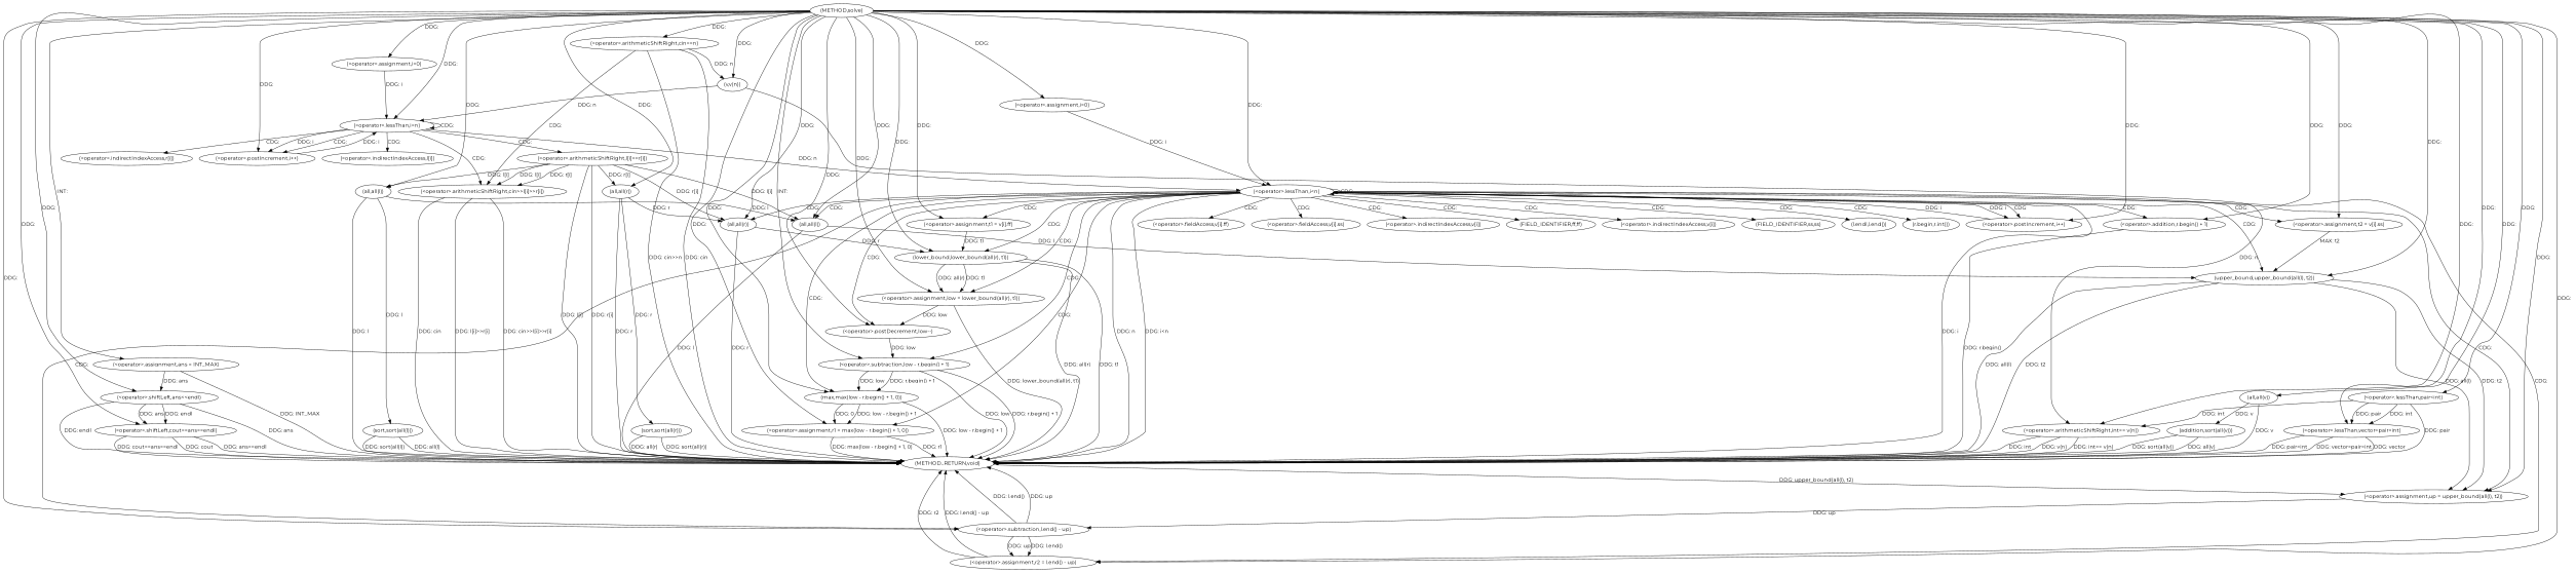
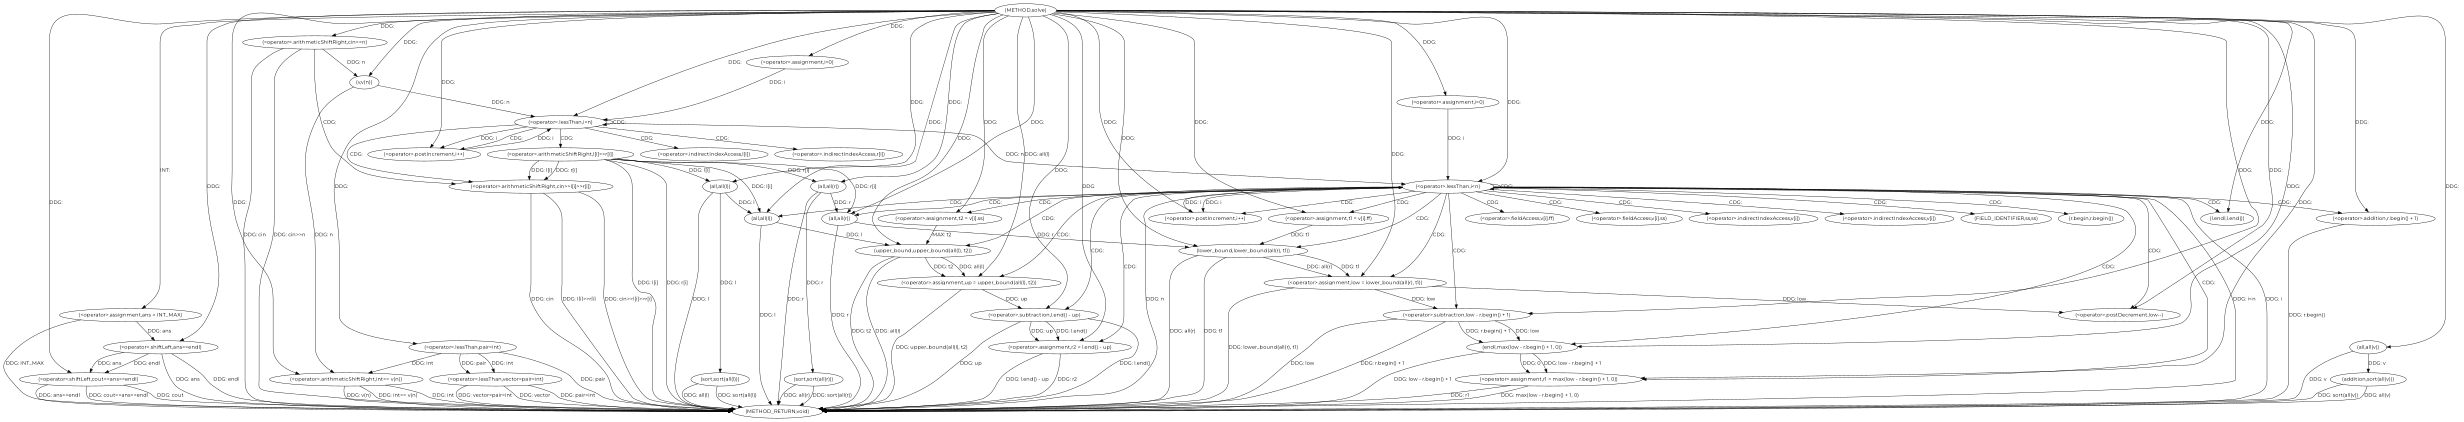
  digraph {
    fontname=Montserrat
    node [fontname=Montserrat]
    edge [fontname=Montserrat]
    n1 [label="(METHOD,solve)"]
    n2 [label="(<operator>.arithmeticShiftRight,cin>>n)"]
    n3 [label="(<operator>.assignment,ans = INT_MAX)"]
    n4 [label="(<operator>.shiftLeft,cout<<ans<<endl)"]
    n5 [label="(<operator>.lessThan,vector<pair<int)"]
    n6 [label="(<operator>.arithmeticShiftRight,int>> v(n))"]
    n7 [label="(<operator>.assignment,i=0)"]
    n8 [label="(<operator>.lessThan,i<n)"]
    n9 [label="(<operator>.postIncrement,i++)"]
    n10 [label="(<operator>.assignment,i=0)"]
    n11 [label="(<operator>.lessThan,i<n)"]
    n12 [label="(<operator>.postIncrement,i++)"]
    n13 [label="(all,all(l))"]
    n14 [label="(all,all(r))"]
    n15 [label="(all,all(v))"]
    n16 [label="(<operator>.assignment,t1 = v[i].ff)"]
    n17 [label="(<operator>.assignment,t2 = v[i].ss)"]
    n18 [label="(<operator>.assignment,low = lower_bound(all(r), t1))"]
    n19 [label="(<operator>.postDecrement,low--)"]
    n20 [label="(<operator>.assignment,r1 = max(low - r.begin() + 1, 0))"]
    n21 [label="(<operator>.assignment,up = upper_bound(all(l), t2))"]
    n22 [label="(<operator>.assignment,r2 = l.end() - up)"]
    n23 [label="(<operator>.shiftLeft,ans<<endl)"]
    n24 [label="(<operator>.lessThan,pair<int)"]
    n25 [label="(v,v(n))"]
    n26 [label="(lower_bound,lower_bound(all(r), t1))"]
-   n27 [label="(max,max(low - r.begin() + 1, 0))"]
+   n27 [label="(endl,max(low - r.begin() + 1, 0))"]
    n28 [label="(upper_bound,upper_bound(all(l), t2))"]
    n29 [label="(<operator>.subtraction,l.end() - up)"]
    n30 [label="(all,all(r))"]
    n31 [label="(<operator>.subtraction,low - r.begin() + 1)"]
    n32 [label="(all,all(l))"]
    n33 [label="(<operator>.addition,r.begin() + 1)"]
    n34 [label="(<operator>.arithmeticShiftRight,cin>>l[i]>>r[i])"]
    n35 [label="(METHOD_RETURN,void)"]
    n36 [label="(<operator>.arithmeticShiftRight,l[i]>>r[i])"]
    n37 [label="(<operator>.indirectIndexAccess,l[i])"]
    n38 [label="(<operator>.indirectIndexAccess,r[i])"]
    n39 [label="(<operator>.fieldAccess,v[i].ff)"]
    n40 [label="(<operator>.fieldAccess,v[i].ss)"]
    n41 [label="(<operator>.indirectIndexAccess,v[i])"]
-   n42 [label="(FIELD_IDENTIFIER,ff,ff)"]
    n43 [label="(<operator>.indirectIndexAccess,v[i])"]
    n44 [label="(FIELD_IDENTIFIER,ss,ss)"]
    n45 [label="(l.endl,l.end())"]
-   n46 [label="(r.begin,r.int())"]
+   n46 [label="(r.begin,r.begin())"]
    n47 [label="(sort,sort(all(l)))"]
    n48 [label="(sort,sort(all(r)))"]
    n49 [label="(addition,sort(all(v)))"]
    n1 -> n2 [label="DDG: "]
    n1 -> n3 [label="INT: "]
    n1 -> n4 [label="DDG: "]
-   n1 -> n5 [label="DDG: "]
+   n1 -> n45 [label="DDG: "]
    n1 -> n6 [label="DDG: "]
    n1 -> n7 [label="DDG: "]
    n1 -> n8 [label="DDG: "]
    n1 -> n9 [label="DDG: "]
    n1 -> n10 [label="DDG: "]
    n1 -> n11 [label="DDG: "]
    n1 -> n12 [label="DDG: "]
    n1 -> n13 [label="DDG: "]
    n1 -> n14 [label="DDG: "]
    n1 -> n15 [label="DDG: "]
    n1 -> n16 [label="DDG: "]
    n1 -> n17 [label="DDG: "]
    n1 -> n18 [label="DDG: "]
    n1 -> n19 [label="DDG: "]
    n1 -> n20 [label="DDG: "]
-   n1 -> n21 [label="DDG: "]
+   n1 -> n21 [label="DDG: all(l)"]
    n1 -> n22 [label="DDG: "]
    n1 -> n23 [label="DDG: "]
    n1 -> n24 [label="DDG: "]
    n1 -> n25 [label="DDG: "]
    n1 -> n26 [label="DDG: "]
    n1 -> n27 [label="DDG: "]
    n1 -> n28 [label="DDG: "]
    n1 -> n29 [label="DDG: "]
    n1 -> n30 [label="DDG: "]
-   n1 -> n31 [label="INT: "]
+   n1 -> n31 [label="DDG: "]
    n1 -> n32 [label="DDG: "]
    n1 -> n33 [label="DDG: "]
    n2 -> n25 [label="DDG: n"]
    n2 -> n34 [label="CDG: "]
    n2 -> n35 [label="DDG: cin"]
    n2 -> n35 [label="DDG: cin>>n"]
    n3 -> n23 [label="DDG: ans"]
    n3 -> n35 [label="DDG: INT_MAX"]
    n4 -> n35 [label="DDG: ans<<endl"]
    n4 -> n35 [label="DDG: cout<<ans<<endl"]
    n4 -> n35 [label="DDG: cout"]
    n5 -> n35 [label="DDG: pair<int"]
    n5 -> n35 [label="DDG: vector<pair<int"]
    n5 -> n35 [label="DDG: vector"]
    n6 -> n35 [label="DDG: int"]
    n6 -> n35 [label="DDG: v(n)"]
    n6 -> n35 [label="DDG: int>> v(n)"]
    n7 -> n8 [label="DDG: i"]
    n8 -> n8 [label="CDG: "]
    n8 -> n9 [label="DDG: i"]
    n8 -> n9 [label="CDG: "]
    n8 -> n11 [label="DDG: n"]
    n8 -> n34 [label="CDG: "]
    n8 -> n36 [label="CDG: "]
    n8 -> n37 [label="CDG: "]
    n8 -> n38 [label="CDG: "]
    n9 -> n8 [label="DDG: i"]
    n10 -> n11 [label="DDG: i"]
    n11 -> n11 [label="CDG: "]
    n11 -> n12 [label="DDG: i"]
    n11 -> n12 [label="CDG: "]
    n11 -> n16 [label="CDG: "]
    n11 -> n17 [label="CDG: "]
    n11 -> n18 [label="CDG: "]
    n11 -> n19 [label="CDG: "]
    n11 -> n20 [label="CDG: "]
    n11 -> n21 [label="CDG: "]
    n11 -> n22 [label="CDG: "]
    n11 -> n26 [label="CDG: "]
    n11 -> n27 [label="CDG: "]
    n11 -> n28 [label="CDG: "]
    n11 -> n29 [label="CDG: "]
    n11 -> n30 [label="CDG: "]
    n11 -> n31 [label="CDG: "]
    n11 -> n32 [label="CDG: "]
    n11 -> n33 [label="CDG: "]
    n11 -> n35 [label="DDG: i"]
    n11 -> n35 [label="DDG: n"]
    n11 -> n35 [label="DDG: i<n"]
    n11 -> n39 [label="CDG: "]
    n11 -> n40 [label="CDG: "]
    n11 -> n41 [label="CDG: "]
-   n11 -> n42 [label="CDG: "]
    n11 -> n43 [label="CDG: "]
    n11 -> n44 [label="CDG: "]
    n11 -> n45 [label="CDG: "]
    n11 -> n46 [label="CDG: "]
    n12 -> n11 [label="DDG: i"]
    n13 -> n32 [label="DDG: l"]
    n13 -> n35 [label="DDG: l"]
    n13 -> n47 [label="DDG: l"]
    n14 -> n30 [label="DDG: r"]
    n14 -> n35 [label="DDG: r"]
    n14 -> n48 [label="DDG: r"]
    n15 -> n35 [label="DDG: v"]
    n15 -> n49 [label="DDG: v"]
    n16 -> n26 [label="DDG: t1"]
    n17 -> n28 [label="MAX: t2"]
    n18 -> n19 [label="DDG: low"]
    n18 -> n35 [label="DDG: lower_bound(all(r), t1)"]
-   n19 -> n31 [label="DDG: low"]
+   n18 -> n31 [label="DDG: low"]
    n20 -> n35 [label="DDG: r1"]
    n20 -> n35 [label="DDG: max(low - r.begin() + 1, 0)"]
    n21 -> n29 [label="DDG: up"]
-   n35 -> n21 [label="DDG: upper_bound(all(l), t2)"]
+   n21 -> n35 [label="DDG: upper_bound(all(l), t2)"]
    n22 -> n35 [label="DDG: r2"]
    n22 -> n35 [label="DDG: l.end() - up"]
    n23 -> n4 [label="DDG: ans"]
    n23 -> n4 [label="DDG: endl"]
    n23 -> n35 [label="DDG: ans"]
    n23 -> n35 [label="DDG: endl"]
    n24 -> n5 [label="DDG: int"]
    n24 -> n5 [label="DDG: pair"]
    n24 -> n6 [label="DDG: int"]
    n24 -> n35 [label="DDG: pair"]
    n25 -> n6 [label="DDG: n"]
    n25 -> n8 [label="DDG: n"]
    n26 -> n18 [label="DDG: all(r)"]
    n26 -> n18 [label="DDG: t1"]
    n26 -> n35 [label="DDG: all(r)"]
    n26 -> n35 [label="DDG: t1"]
    n27 -> n20 [label="DDG: 0"]
    n27 -> n20 [label="DDG: low - r.begin() + 1"]
    n27 -> n35 [label="DDG: low - r.begin() + 1"]
    n28 -> n21 [label="DDG: t2"]
    n28 -> n21 [label="DDG: all(l)"]
    n28 -> n35 [label="DDG: all(l)"]
    n28 -> n35 [label="DDG: t2"]
    n29 -> n22 [label="DDG: up"]
    n29 -> n22 [label="DDG: l.end()"]
    n29 -> n35 [label="DDG: l.end()"]
    n29 -> n35 [label="DDG: up"]
    n30 -> n26 [label="DDG: r"]
    n30 -> n35 [label="DDG: r"]
    n31 -> n27 [label="DDG: r.begin() + 1"]
    n31 -> n27 [label="DDG: low"]
    n31 -> n35 [label="DDG: low"]
    n31 -> n35 [label="DDG: r.begin() + 1"]
    n32 -> n28 [label="DDG: l"]
    n32 -> n35 [label="DDG: l"]
    n33 -> n35 [label="DDG: r.begin()"]
    n34 -> n35 [label="DDG: cin"]
    n34 -> n35 [label="DDG: l[i]>>r[i]"]
    n34 -> n35 [label="DDG: cin>>l[i]>>r[i]"]
    n36 -> n13 [label="DDG: l[i]"]
    n36 -> n14 [label="DDG: r[i]"]
    n36 -> n30 [label="DDG: r[i]"]
    n36 -> n32 [label="DDG: l[i]"]
    n36 -> n34 [label="DDG: l[i]"]
    n36 -> n34 [label="DDG: r[i]"]
    n36 -> n35 [label="DDG: l[i]"]
    n36 -> n35 [label="DDG: r[i]"]
    n47 -> n35 [label="DDG: all(l)"]
    n47 -> n35 [label="DDG: sort(all(l))"]
    n48 -> n35 [label="DDG: all(r)"]
    n48 -> n35 [label="DDG: sort(all(r))"]
    n49 -> n35 [label="DDG: all(v)"]
    n49 -> n35 [label="DDG: sort(all(v))"]
  }
